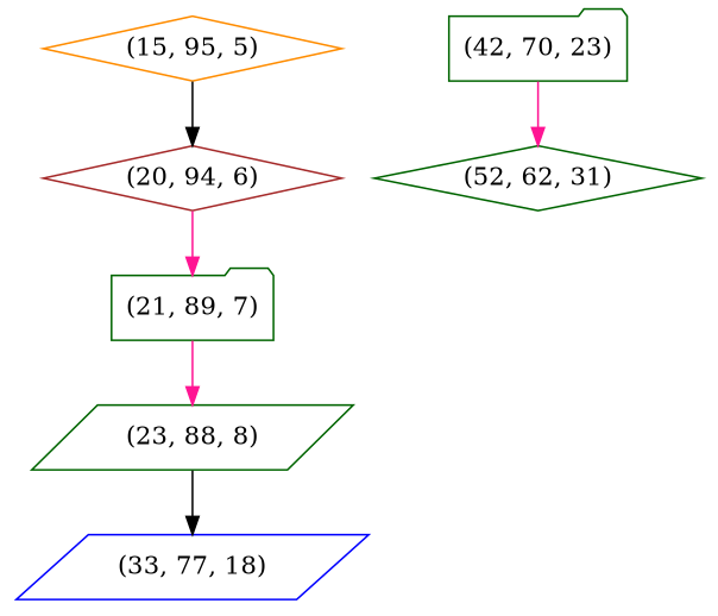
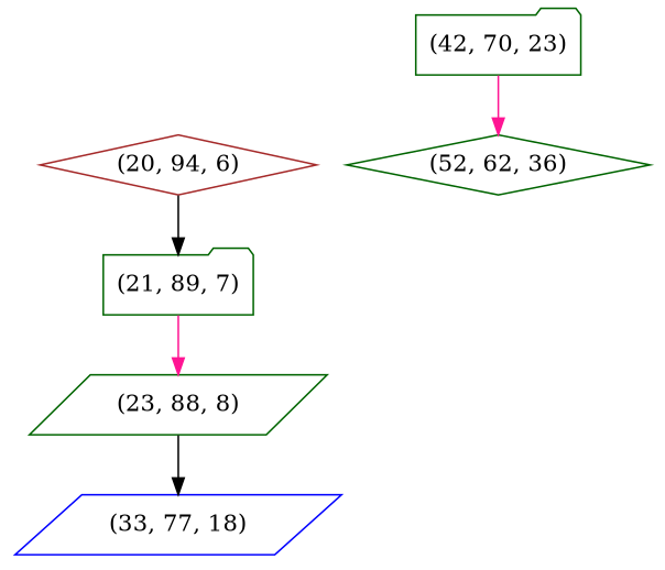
  digraph {
    node [color=darkgreen shape=diamond]
    edge [color=deeppink]
-   "(15, 95, 5)" [color=darkorange]
    "(20, 94, 6)" [color=brown]
    "(21, 89, 7)" [shape=folder]
    "(23, 88, 8)" [shape=parallelogram]
    "(33, 77, 18)" [color=blue shape=parallelogram]
    "(42, 70, 23)" [shape=folder]
-   "(52, 62, 31)"
-   "(15, 95, 5)" -> "(20, 94, 6)" [color=black]
-   "(20, 94, 6)" -> "(21, 89, 7)"
+   "(52, 62, 31)" [label="(52, 62, 36)"]
+   "(20, 94, 6)" -> "(21, 89, 7)" [color=black]
    "(21, 89, 7)" -> "(23, 88, 8)"
    "(23, 88, 8)" -> "(33, 77, 18)" [color=black]
    "(42, 70, 23)" -> "(52, 62, 31)"
  }
